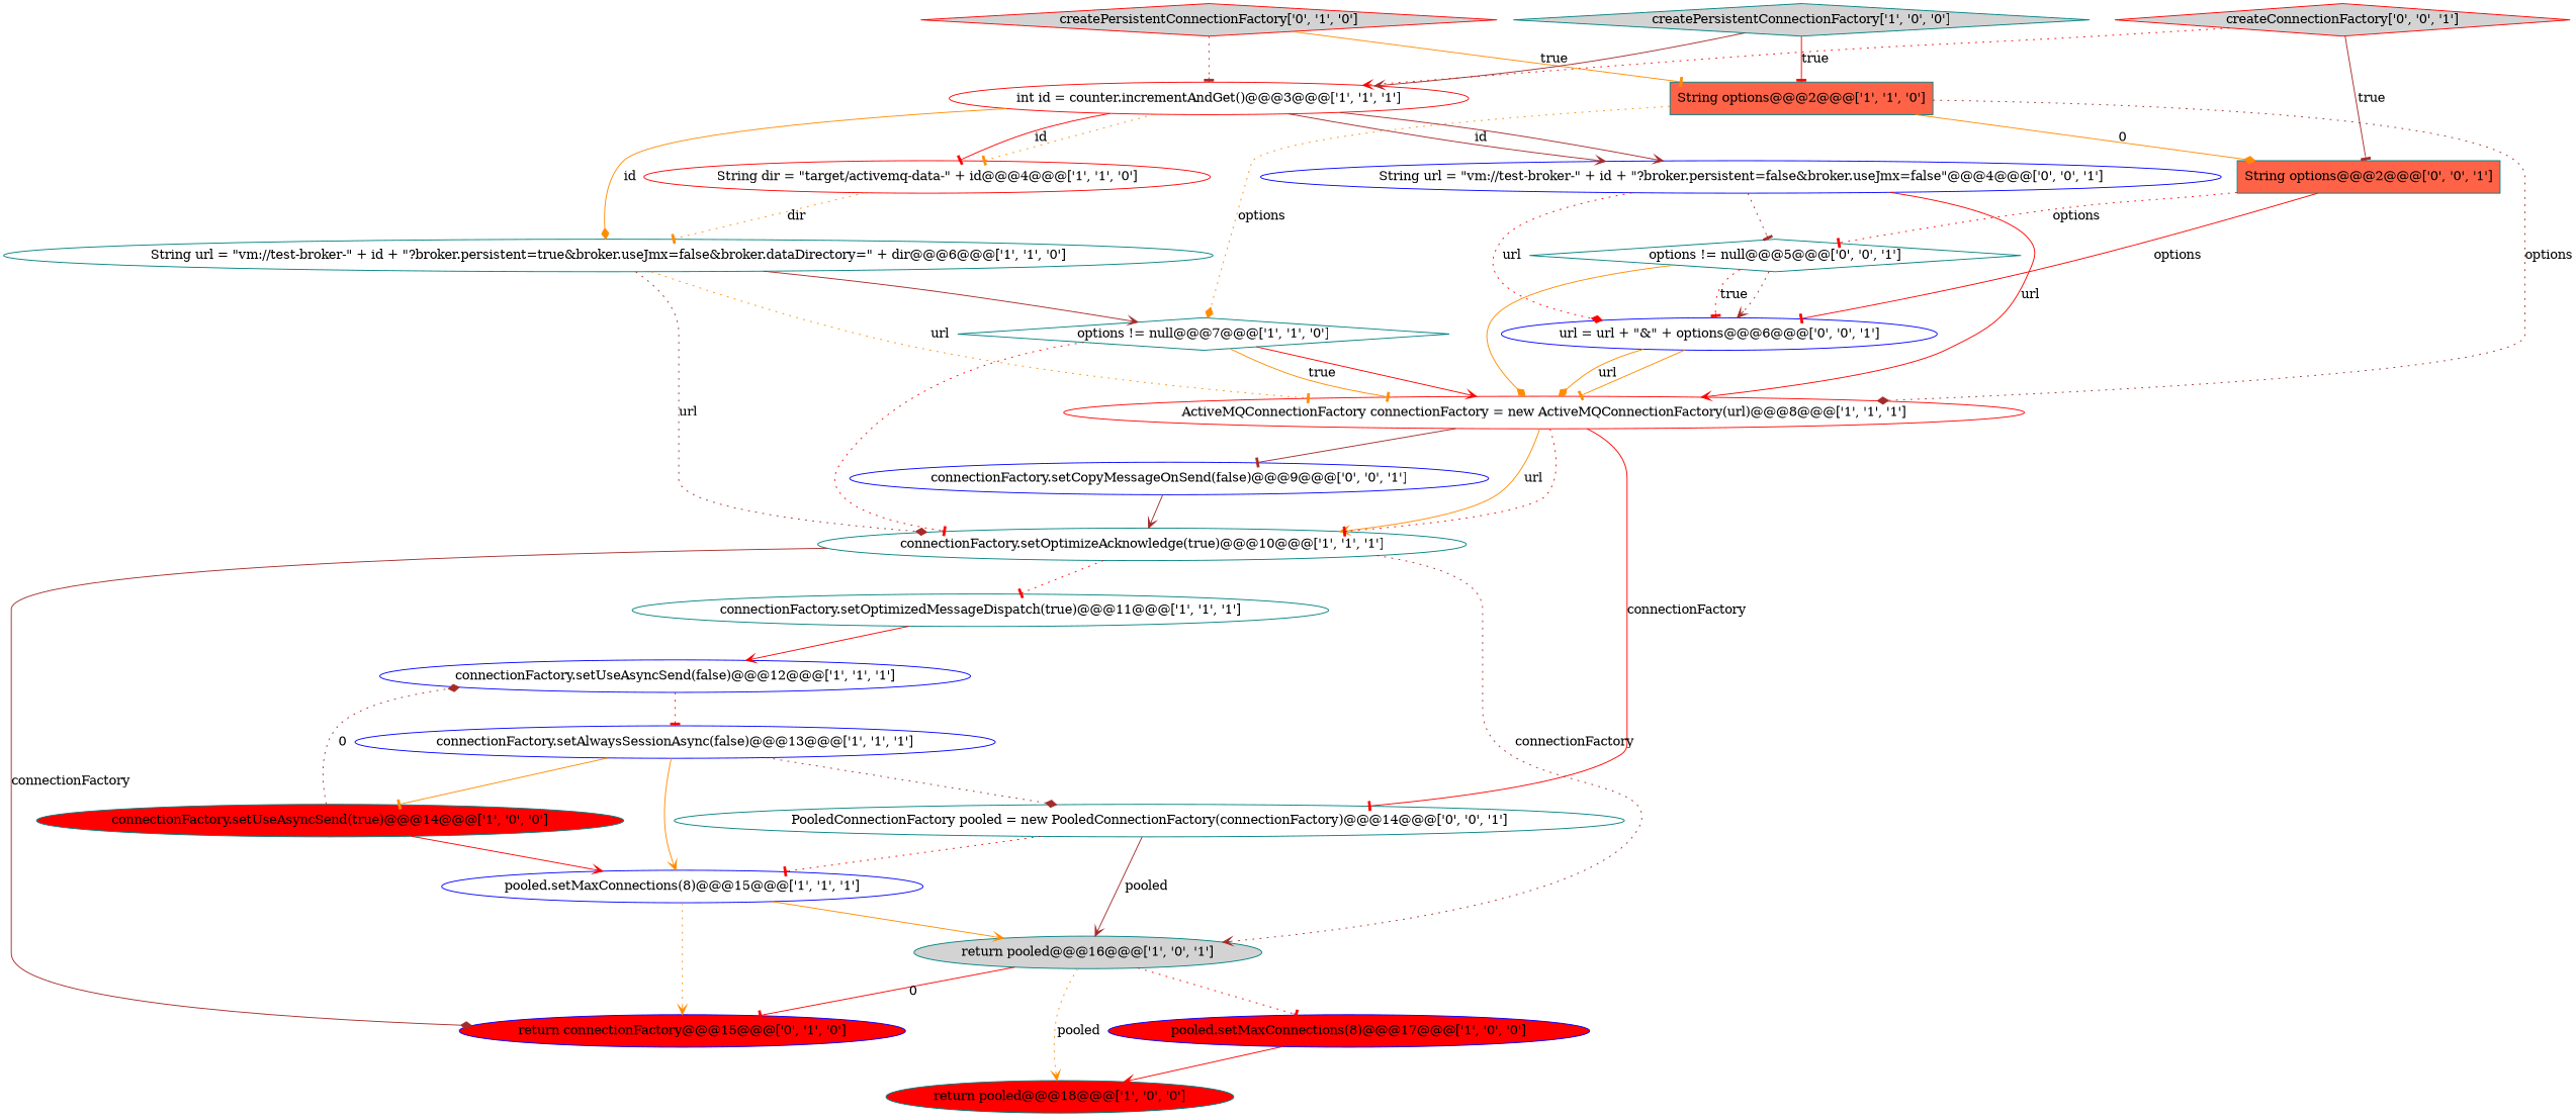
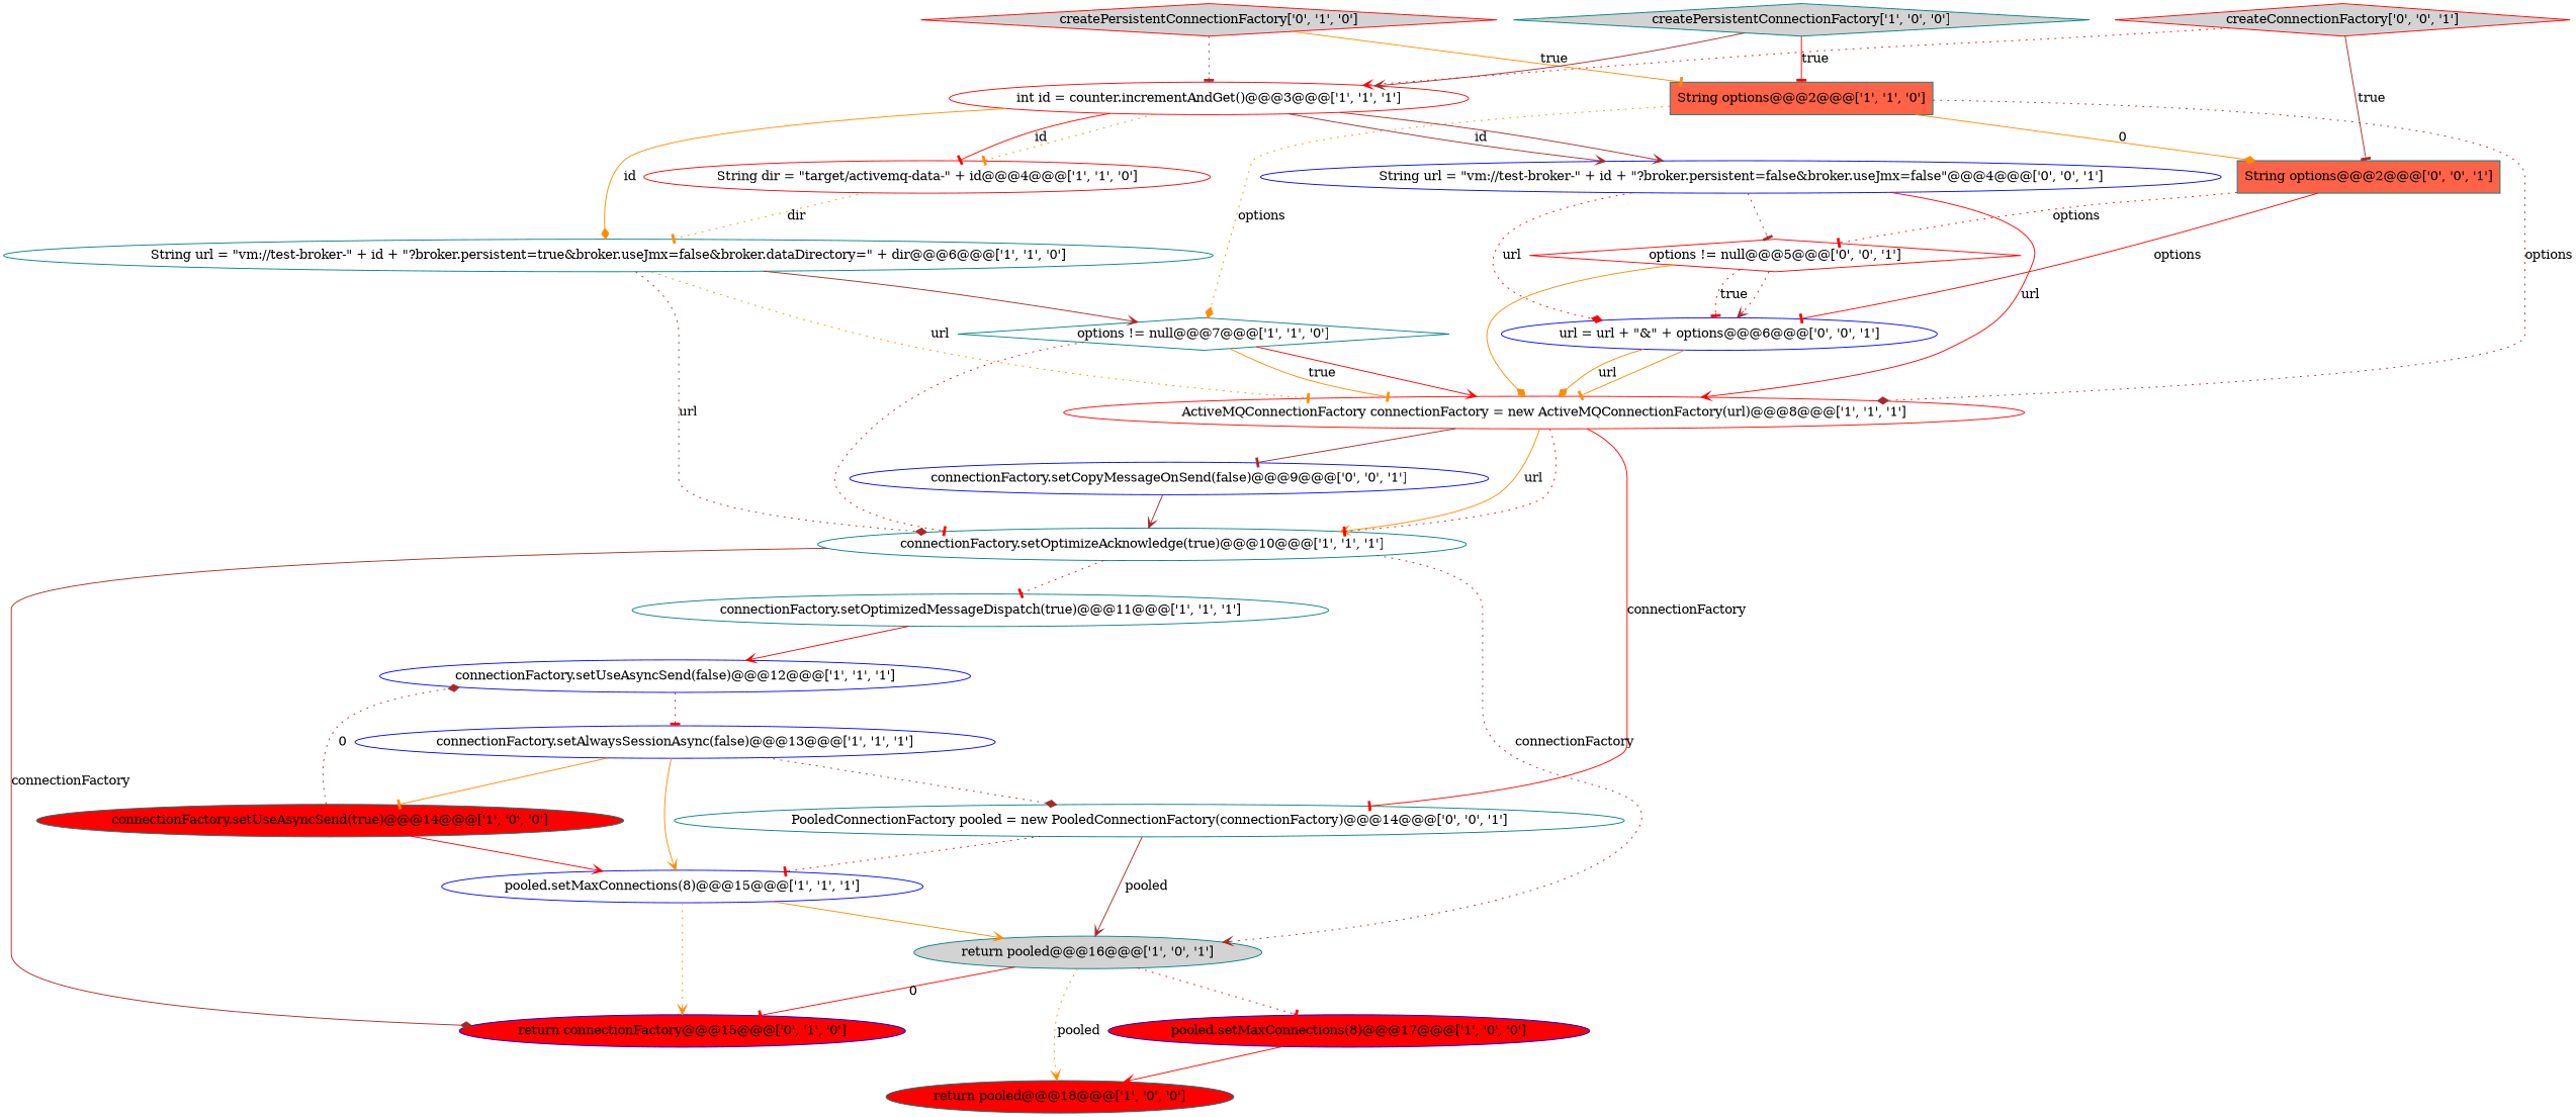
  digraph {
    node [color=teal fillcolor=white shape=ellipse style=filled]
    edge [arrowhead=tee color=red style=solid]
    n1 [color=red label="int id = counter.incrementAndGet()@@@3@@@['1', '1', '1']"]
    n2 [color=red label="String dir = \"target/activemq-data-\" + id@@@4@@@['1', '1', '0']"]
    n3 [label="String url = \"vm://test-broker-\" + id + \"?broker.persistent=true&broker.useJmx=false&broker.dataDirectory=\" + dir@@@6@@@['1', '1', '0']"]
    n4 [color=blue label="String url = \"vm://test-broker-\" + id + \"?broker.persistent=false&broker.useJmx=false\"@@@4@@@['0', '0', '1']"]
    n5 [label="options != null@@@7@@@['1', '1', '0']" shape=diamond]
    n6 [color=red label="ActiveMQConnectionFactory connectionFactory = new ActiveMQConnectionFactory(url)@@@8@@@['1', '1', '1']"]
    n7 [label="connectionFactory.setOptimizeAcknowledge(true)@@@10@@@['1', '1', '1']"]
    n8 [color=blue label="url = url + \"&\" + options@@@6@@@['0', '0', '1']"]
-   n9 [label="options != null@@@5@@@['0', '0', '1']" shape=diamond]
+   n9 [color=red label="options != null@@@5@@@['0', '0', '1']" shape=diamond]
    n10 [label="PooledConnectionFactory pooled = new PooledConnectionFactory(connectionFactory)@@@14@@@['0', '0', '1']"]
    n11 [color=blue label="connectionFactory.setCopyMessageOnSend(false)@@@9@@@['0', '0', '1']"]
    n12 [fillcolor=lightgray label="return pooled@@@16@@@['1', '0', '1']"]
    n13 [color=blue fillcolor=red label="return connectionFactory@@@15@@@['0', '1', '0']"]
    n14 [label="connectionFactory.setOptimizedMessageDispatch(true)@@@11@@@['1', '1', '1']"]
    n15 [color=red fillcolor=lightgray label="createPersistentConnectionFactory['0', '1', '0']" shape=diamond]
    n16 [fillcolor=tomato label="String options@@@2@@@['1', '1', '0']" shape=box]
    n17 [fillcolor=tomato label="String options@@@2@@@['0', '0', '1']" shape=box]
    n18 [color=blue label="pooled.setMaxConnections(8)@@@15@@@['1', '1', '1']"]
    n19 [fillcolor=red label="return pooled@@@18@@@['1', '0', '0']"]
    n20 [color=blue fillcolor=red label="pooled.setMaxConnections(8)@@@17@@@['1', '0', '0']"]
    n21 [color=blue label="connectionFactory.setAlwaysSessionAsync(false)@@@13@@@['1', '1', '1']"]
    n22 [fillcolor=red label="connectionFactory.setUseAsyncSend(true)@@@14@@@['1', '0', '0']"]
    n23 [color=blue label="connectionFactory.setUseAsyncSend(false)@@@12@@@['1', '1', '1']"]
    n24 [color=red fillcolor=lightgray label="createConnectionFactory['0', '0', '1']" shape=diamond]
    n25 [fillcolor=lightgray label="createPersistentConnectionFactory['1', '0', '0']" shape=diamond]
    n1 -> n2 [color=darkorange style=dotted]
    n1 -> n2 [label=id]
    n1 -> n3 [arrowhead=diamond color=darkorange label=id]
    n1 -> n4 [arrowhead=vee color=brown label=id]
    n1 -> n4 [arrowhead=vee color=brown]
    n2 -> n3 [color=darkorange label=dir style=dotted]
    n3 -> n5 [arrowhead=vee color=brown]
    n3 -> n6 [color=darkorange label=url style=dotted]
    n3 -> n7 [arrowhead=diamond color=brown label=url style=dotted]
    n4 -> n6 [arrowhead=vee label=url]
    n4 -> n8 [arrowhead=diamond label=url style=dotted]
    n4 -> n9 [color=brown style=dotted]
    n5 -> n6 [color=darkorange label=true]
    n5 -> n6 [arrowhead=vee]
    n5 -> n7 [style=dotted]
    n6 -> n7 [arrowhead=vee color=darkorange label=url]
    n6 -> n7 [style=dotted]
    n6 -> n10 [label=connectionFactory]
    n6 -> n11 [color=brown]
    n7 -> n12 [arrowhead=vee color=brown label=connectionFactory style=dotted]
    n7 -> n13 [arrowhead=diamond color=brown label=connectionFactory]
    n7 -> n14 [style=dotted]
    n8 -> n6 [color=darkorange]
    n8 -> n6 [arrowhead=diamond color=darkorange label=url]
    n9 -> n6 [arrowhead=diamond color=darkorange]
    n9 -> n8 [arrowhead=vee color=brown style=dotted]
    n9 -> n8 [label=true style=dotted]
    n10 -> n12 [arrowhead=vee color=brown label=pooled]
    n10 -> n18 [style=dotted]
    n11 -> n7 [arrowhead=vee color=brown]
    n12 -> n13 [label=0]
    n12 -> n19 [arrowhead=vee color=darkorange label=pooled style=dotted]
    n12 -> n20 [style=dotted]
    n14 -> n23 [arrowhead=vee]
    n15 -> n1 [color=brown style=dotted]
    n15 -> n16 [color=darkorange label=true]
    n16 -> n5 [arrowhead=diamond color=darkorange label=options style=dotted]
    n16 -> n6 [arrowhead=diamond color=brown label=options style=dotted]
    n16 -> n17 [arrowhead=diamond color=darkorange label=0]
    n17 -> n8 [label=options]
    n17 -> n9 [label=options style=dotted]
    n18 -> n12 [arrowhead=vee color=darkorange]
    n18 -> n13 [arrowhead=vee color=darkorange style=dotted]
    n20 -> n19 [arrowhead=vee]
    n21 -> n10 [arrowhead=diamond color=brown style=dotted]
    n21 -> n18 [arrowhead=vee color=darkorange]
    n21 -> n22 [color=darkorange]
    n22 -> n18 [arrowhead=vee]
    n22 -> n23 [arrowhead=diamond color=brown label=0 style=dotted]
    n23 -> n21 [style=dotted]
    n24 -> n1 [arrowhead=vee style=dotted]
    n24 -> n17 [color=brown label=true]
    n25 -> n1 [arrowhead=vee color=brown]
    n25 -> n16 [label=true]
  }
